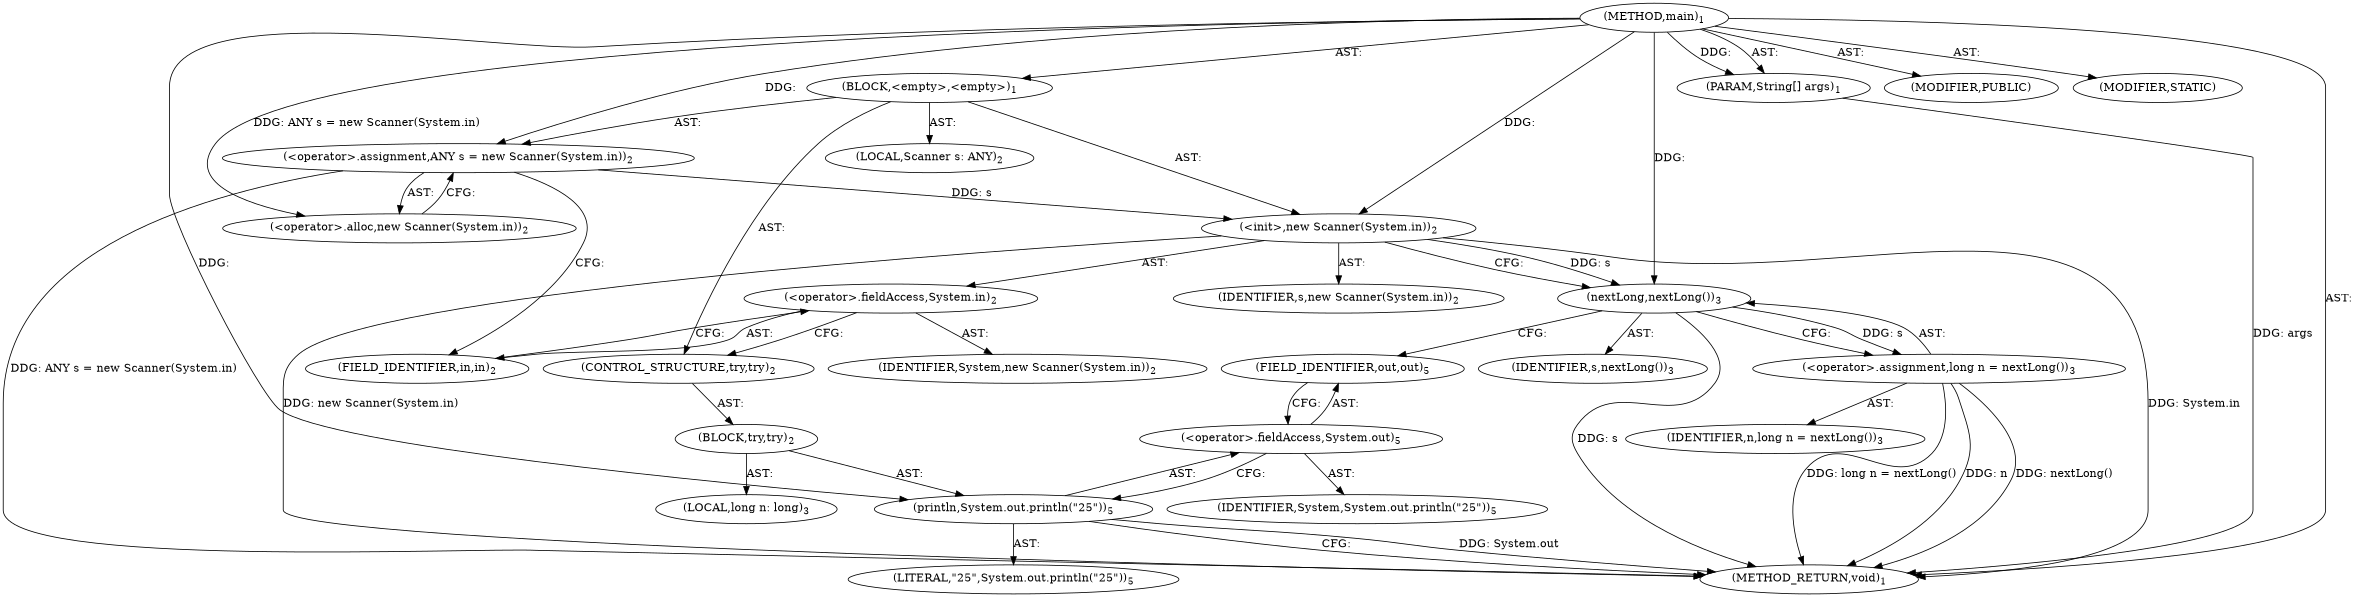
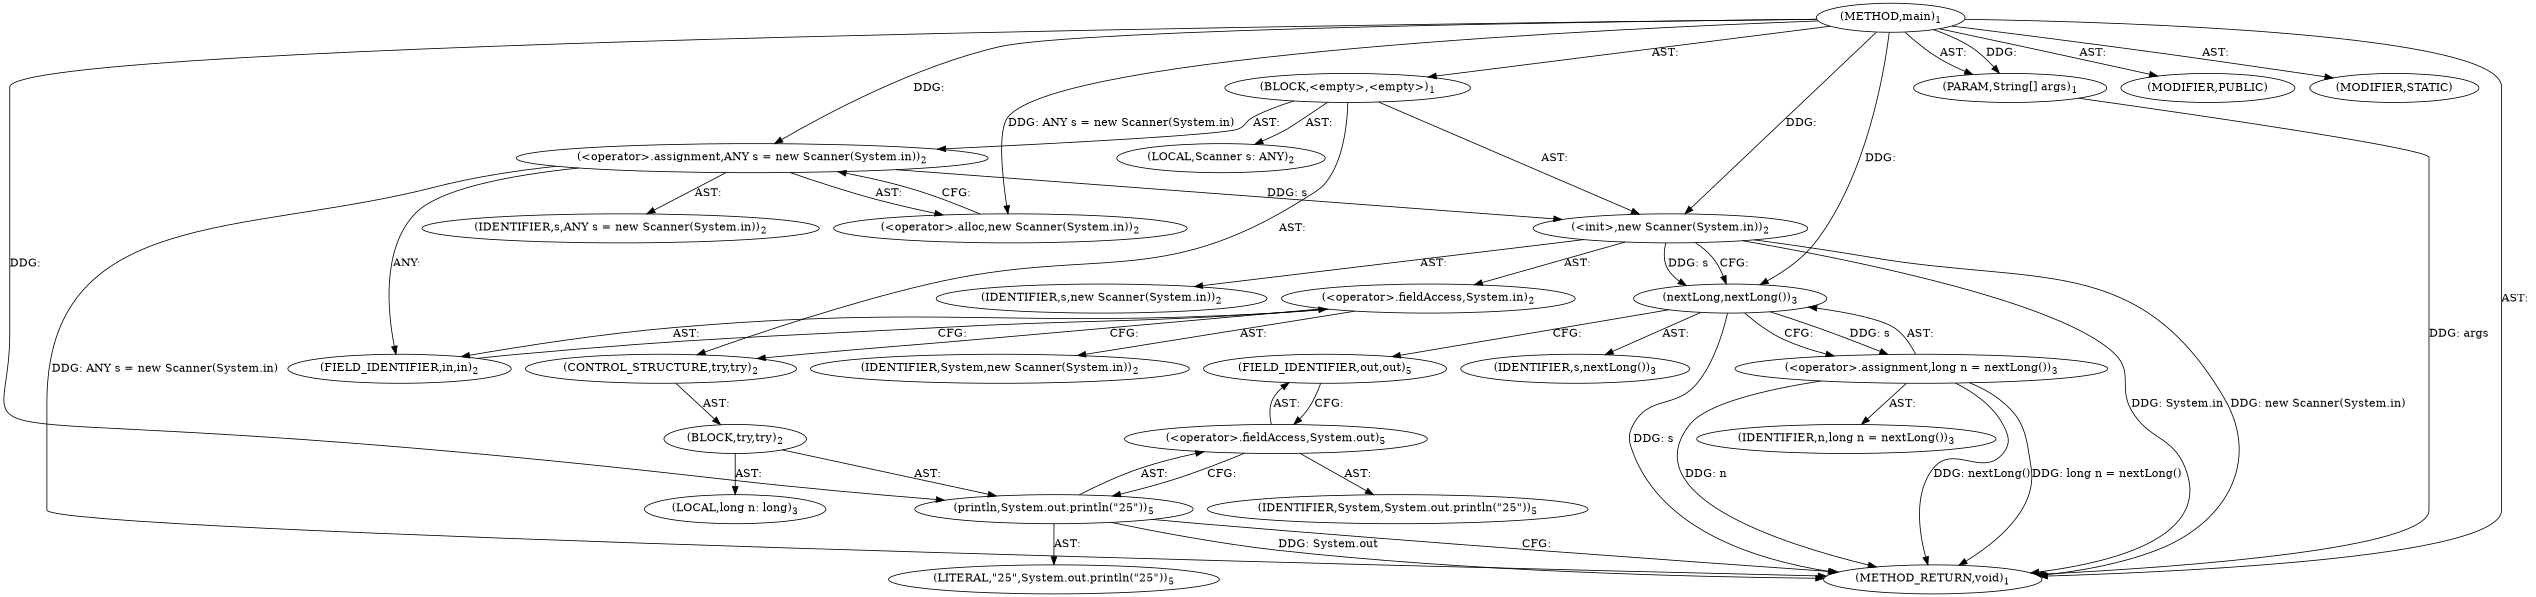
  digraph {
    n1 [label=<(METHOD,main)<SUB>1</SUB>>]
    n2 [label=<(PARAM,String[] args)<SUB>1</SUB>>]
    n3 [label=<(BLOCK,&lt;empty&gt;,&lt;empty&gt;)<SUB>1</SUB>>]
    n4 [label=<(&lt;operator&gt;.assignment,ANY s = new Scanner(System.in))<SUB>2</SUB>>]
    n5 [label=<(&lt;operator&gt;.alloc,new Scanner(System.in))<SUB>2</SUB>>]
    n6 [label=<(&lt;init&gt;,new Scanner(System.in))<SUB>2</SUB>>]
    n7 [label=<(nextLong,nextLong())<SUB>3</SUB>>]
    n8 [label=<(println,System.out.println(&quot;25&quot;))<SUB>5</SUB>>]
    n9 [label=<(MODIFIER,PUBLIC)>]
    n10 [label=<(MODIFIER,STATIC)>]
    n11 [label=<(METHOD_RETURN,void)<SUB>1</SUB>>]
    n12 [label=<(LOCAL,Scanner s: ANY)<SUB>2</SUB>>]
    n13 [label=<(CONTROL_STRUCTURE,try,try)<SUB>2</SUB>>]
+   n14 [label=<(IDENTIFIER,s,ANY s = new Scanner(System.in))<SUB>2</SUB>>]
    n15 [label=<(FIELD_IDENTIFIER,in,in)<SUB>2</SUB>>]
    n16 [label=<(IDENTIFIER,s,new Scanner(System.in))<SUB>2</SUB>>]
    n17 [label=<(&lt;operator&gt;.fieldAccess,System.in)<SUB>2</SUB>>]
    n18 [label=<(&lt;operator&gt;.assignment,long n = nextLong())<SUB>3</SUB>>]
    n19 [label=<(FIELD_IDENTIFIER,out,out)<SUB>5</SUB>>]
    n20 [label=<(IDENTIFIER,s,nextLong())<SUB>3</SUB>>]
    n21 [label=<(&lt;operator&gt;.fieldAccess,System.out)<SUB>5</SUB>>]
    n22 [label=<(LITERAL,&quot;25&quot;,System.out.println(&quot;25&quot;))<SUB>5</SUB>>]
    n23 [label=<(BLOCK,try,try)<SUB>2</SUB>>]
    n24 [label=<(IDENTIFIER,System,new Scanner(System.in))<SUB>2</SUB>>]
    n25 [label=<(LOCAL,long n: long)<SUB>3</SUB>>]
    n26 [label=<(IDENTIFIER,n,long n = nextLong())<SUB>3</SUB>>]
    n27 [label=<(IDENTIFIER,System,System.out.println(&quot;25&quot;))<SUB>5</SUB>>]
    n1 -> n2 [label="AST: "]
    n1 -> n2 [label="DDG: "]
    n1 -> n3 [label="AST: "]
    n1 -> n4 [label="DDG: "]
    n1 -> n5 [label="DDG: ANY s = new Scanner(System.in)"]
    n1 -> n6 [label="DDG: "]
    n1 -> n7 [label="DDG: "]
    n1 -> n8 [label="DDG: "]
    n1 -> n9 [label="AST: "]
    n1 -> n10 [label="AST: "]
    n1 -> n11 [label="AST: "]
    n2 -> n11 [label="DDG: args"]
    n3 -> n4 [label="AST: "]
    n3 -> n6 [label="AST: "]
    n3 -> n12 [label="AST: "]
    n3 -> n13 [label="AST: "]
    n4 -> n5 [label="AST: "]
    n4 -> n6 [label="DDG: s"]
    n4 -> n11 [label="DDG: ANY s = new Scanner(System.in)"]
-   n4 -> n15 [label="CFG: "]
+   n4 -> n14 [label="AST: "]
+   n4 -> n15 [label="ANY: "]
    n5 -> n4 [label="CFG: "]
    n6 -> n7 [label="CFG: "]
    n6 -> n7 [label="DDG: s"]
    n6 -> n11 [label="DDG: System.in"]
    n6 -> n11 [label="DDG: new Scanner(System.in)"]
    n6 -> n16 [label="AST: "]
    n6 -> n17 [label="AST: "]
    n7 -> n11 [label="DDG: s"]
    n7 -> n18 [label="CFG: "]
    n7 -> n18 [label="DDG: s"]
    n7 -> n19 [label="CFG: "]
    n7 -> n20 [label="AST: "]
    n8 -> n11 [label="CFG: "]
    n8 -> n11 [label="DDG: System.out"]
    n8 -> n21 [label="AST: "]
    n8 -> n22 [label="AST: "]
    n13 -> n23 [label="AST: "]
    n15 -> n17 [label="CFG: "]
    n17 -> n13 [label="CFG: "]
    n17 -> n15 [label="AST: "]
    n17 -> n24 [label="AST: "]
    n18 -> n7 [label="AST: "]
    n18 -> n11 [label="DDG: n"]
    n18 -> n11 [label="DDG: nextLong()"]
    n18 -> n11 [label="DDG: long n = nextLong()"]
    n18 -> n26 [label="AST: "]
    n19 -> n21 [label="CFG: "]
    n21 -> n8 [label="CFG: "]
    n21 -> n19 [label="AST: "]
    n21 -> n27 [label="AST: "]
    n23 -> n8 [label="AST: "]
    n23 -> n25 [label="AST: "]
  }
